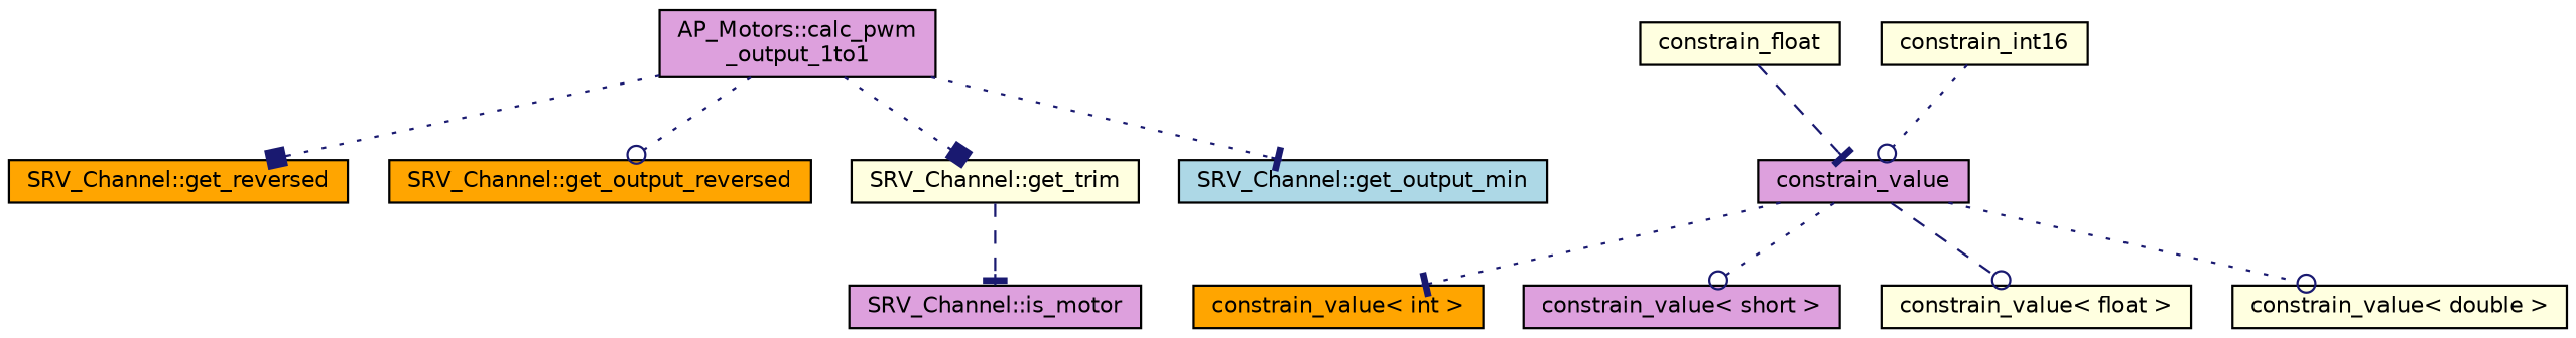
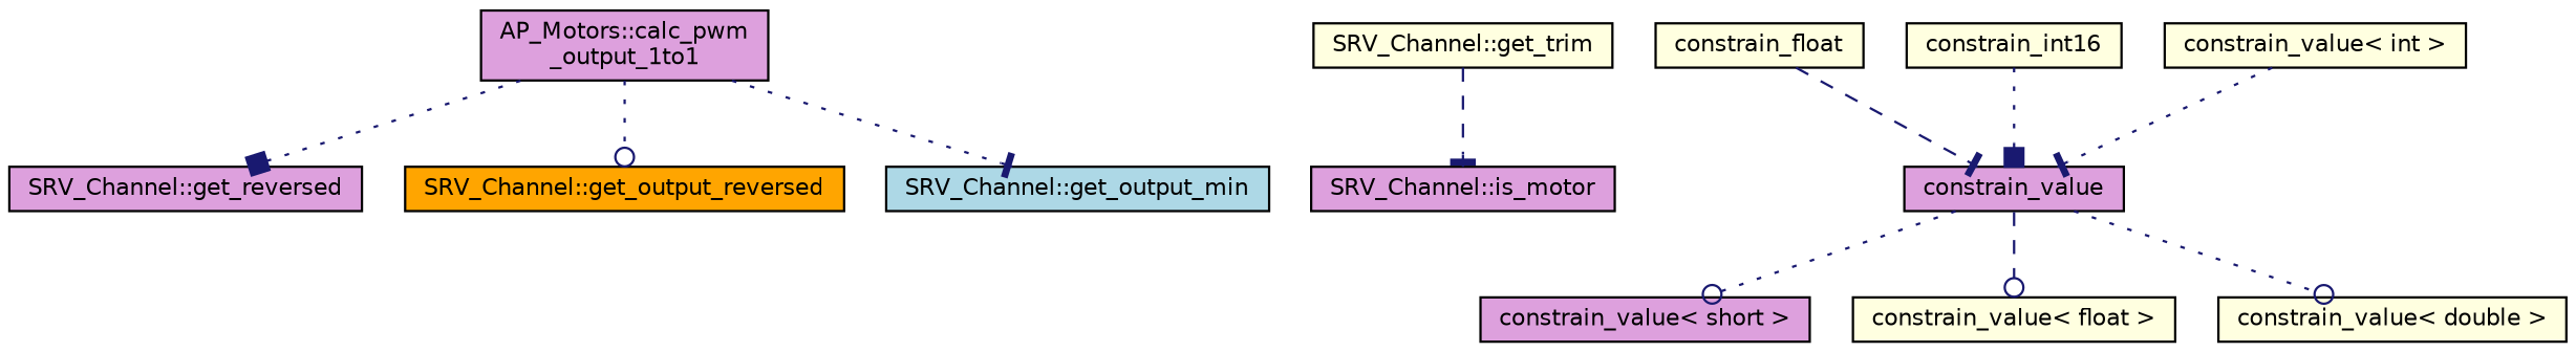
  digraph {
    rankdir=TB
    node [color=black fillcolor=lightyellow fontname=Helvetica fontsize=10 shape=record style=filled]
    edge [arrowhead=odot color=midnightblue fontname=Helvetica fontsize=10 labelfontname=Helvetica labelfontsize=10 style=dotted]
    n1 [fillcolor=plum fontcolor=black height=0.2 label="AP_Motors::calc_pwm\l_output_1to1" width=0.4]
-   n2 [fillcolor=orange height=0.2 label="SRV_Channel::get_reversed" width=0.4]
+   n2 [fillcolor=plum height=0.2 label="SRV_Channel::get_reversed" width=0.4]
    n3 [fillcolor=orange height=0.2 label="SRV_Channel::get_output_reversed" width=0.4]
    n4 [height=0.2 label="SRV_Channel::get_trim" width=0.4]
    n5 [fillcolor=lightblue height=0.2 label="SRV_Channel::get_output_min" width=0.4]
    n6 [height=0.2 label=constrain_float width=0.4]
    n7 [fillcolor=plum height=0.2 label=constrain_value width=0.4]
    n8 [fillcolor=plum height=0.2 label="SRV_Channel::is_motor" width=0.4]
    n9 [height=0.2 label=constrain_int16 width=0.4]
-   n10 [fillcolor=orange height=0.2 label="constrain_value\< int \>" width=0.4]
+   n10 [height=0.2 label="constrain_value\< int \>" width=0.4]
    n11 [fillcolor=plum height=0.2 label="constrain_value\< short \>" width=0.4]
    n12 [height=0.2 label="constrain_value\< float \>" width=0.4]
    n13 [height=0.2 label="constrain_value\< double \>" width=0.4]
    n1 -> n2 [arrowhead=box]
    n1 -> n3
-   n1 -> n4 [arrowhead=box]
    n1 -> n5 [arrowhead=tee]
    n4 -> n8 [arrowhead=tee style=dashed]
    n6 -> n7 [arrowhead=tee style=dashed]
-   n7 -> n10 [arrowhead=tee]
+   n10 -> n7 [arrowhead=tee]
    n7 -> n11
    n7 -> n12 [style=dashed]
    n7 -> n13
-   n9 -> n7
+   n9 -> n7 [arrowhead=box]
  }
